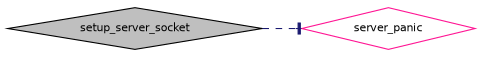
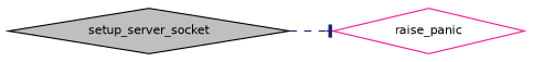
  digraph {
    rankdir=LR
    node [fontname=Helvetica fontsize=10 shape=diamond style=filled]
    n1 [color=black fillcolor=grey75 fontcolor=black height=0.2 label=setup_server_socket width=0.4]
-   n2 [color=deeppink fillcolor=white height=0.2 label=server_panic width=0.4]
+   n2 [color=deeppink fillcolor=white height=0.2 label=raise_panic width=0.4]
    n1 -> n2 [color=midnightblue fontname=Helvetica fontsize=10 labelfontname=Helvetica labelfontsize=10 style=dashed arrowhead=tee]
  }
